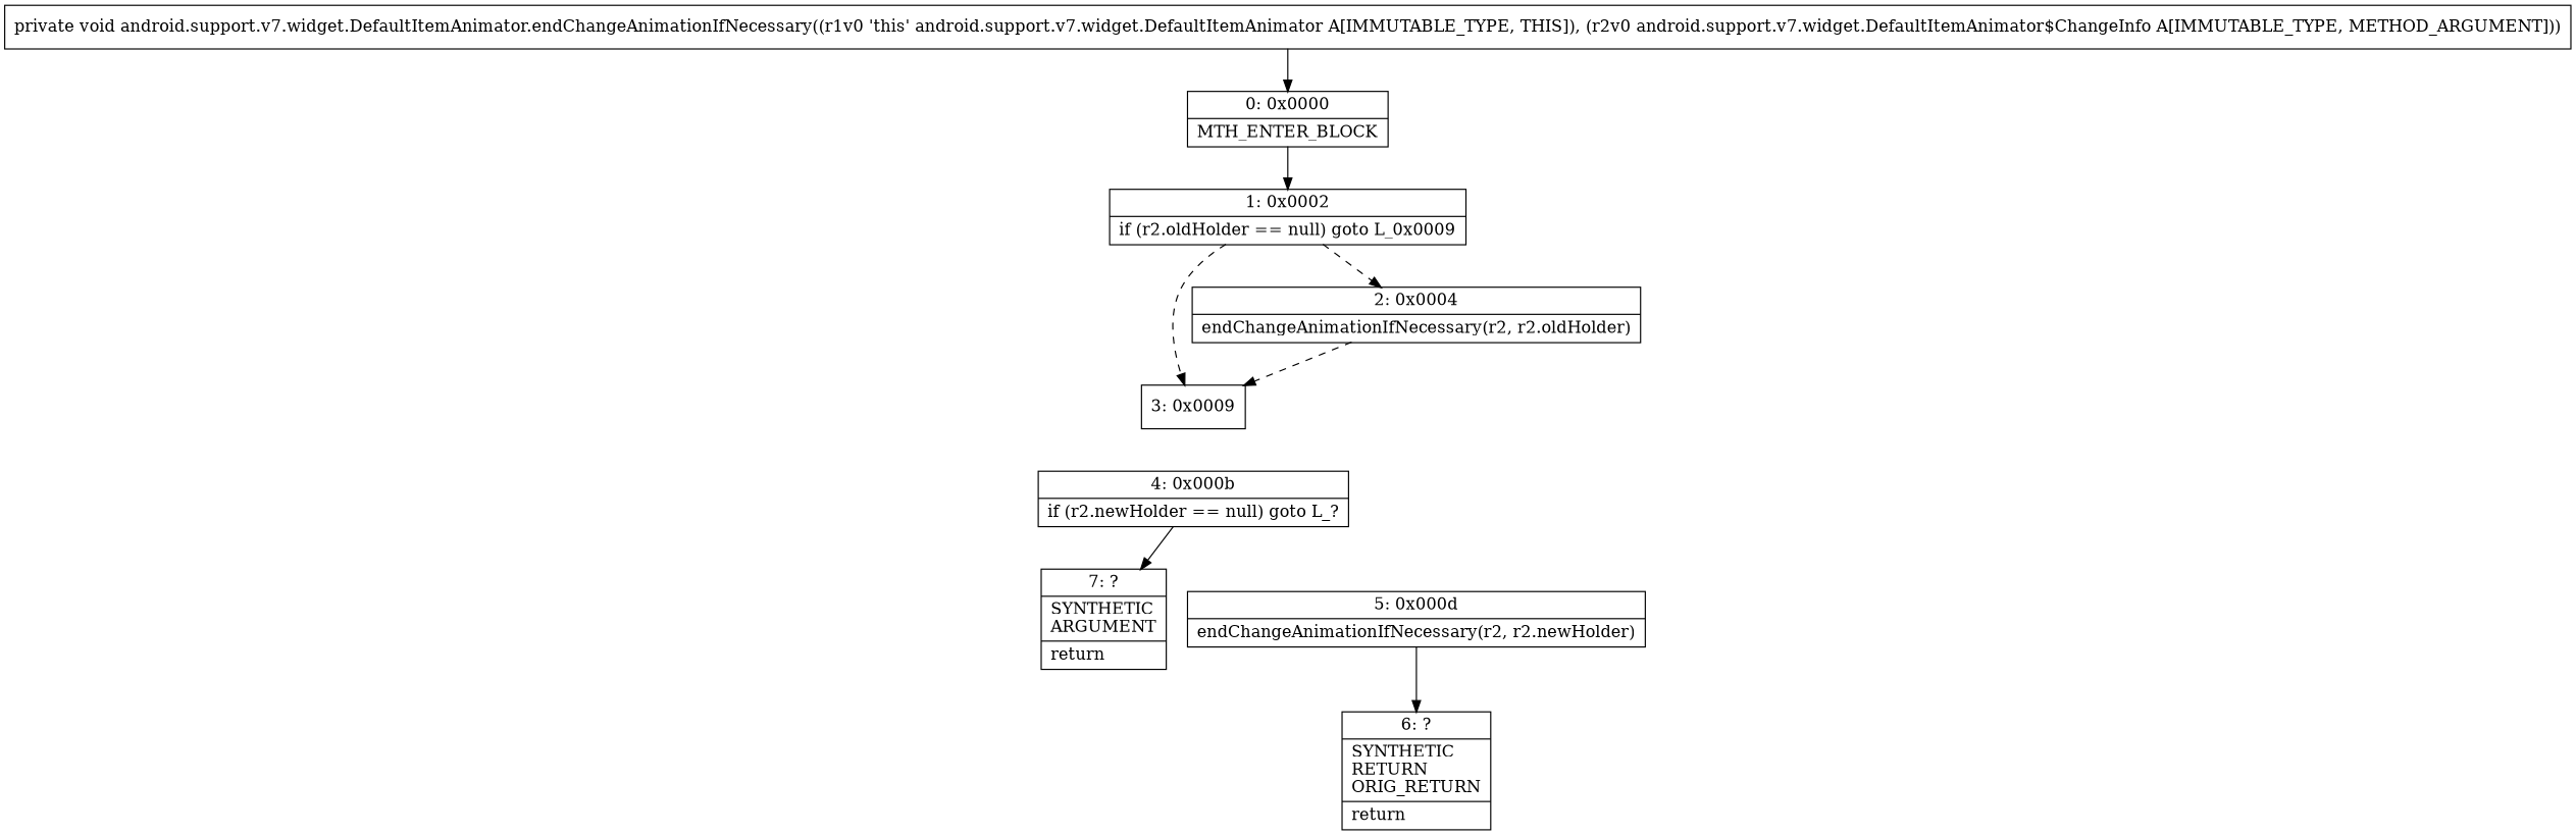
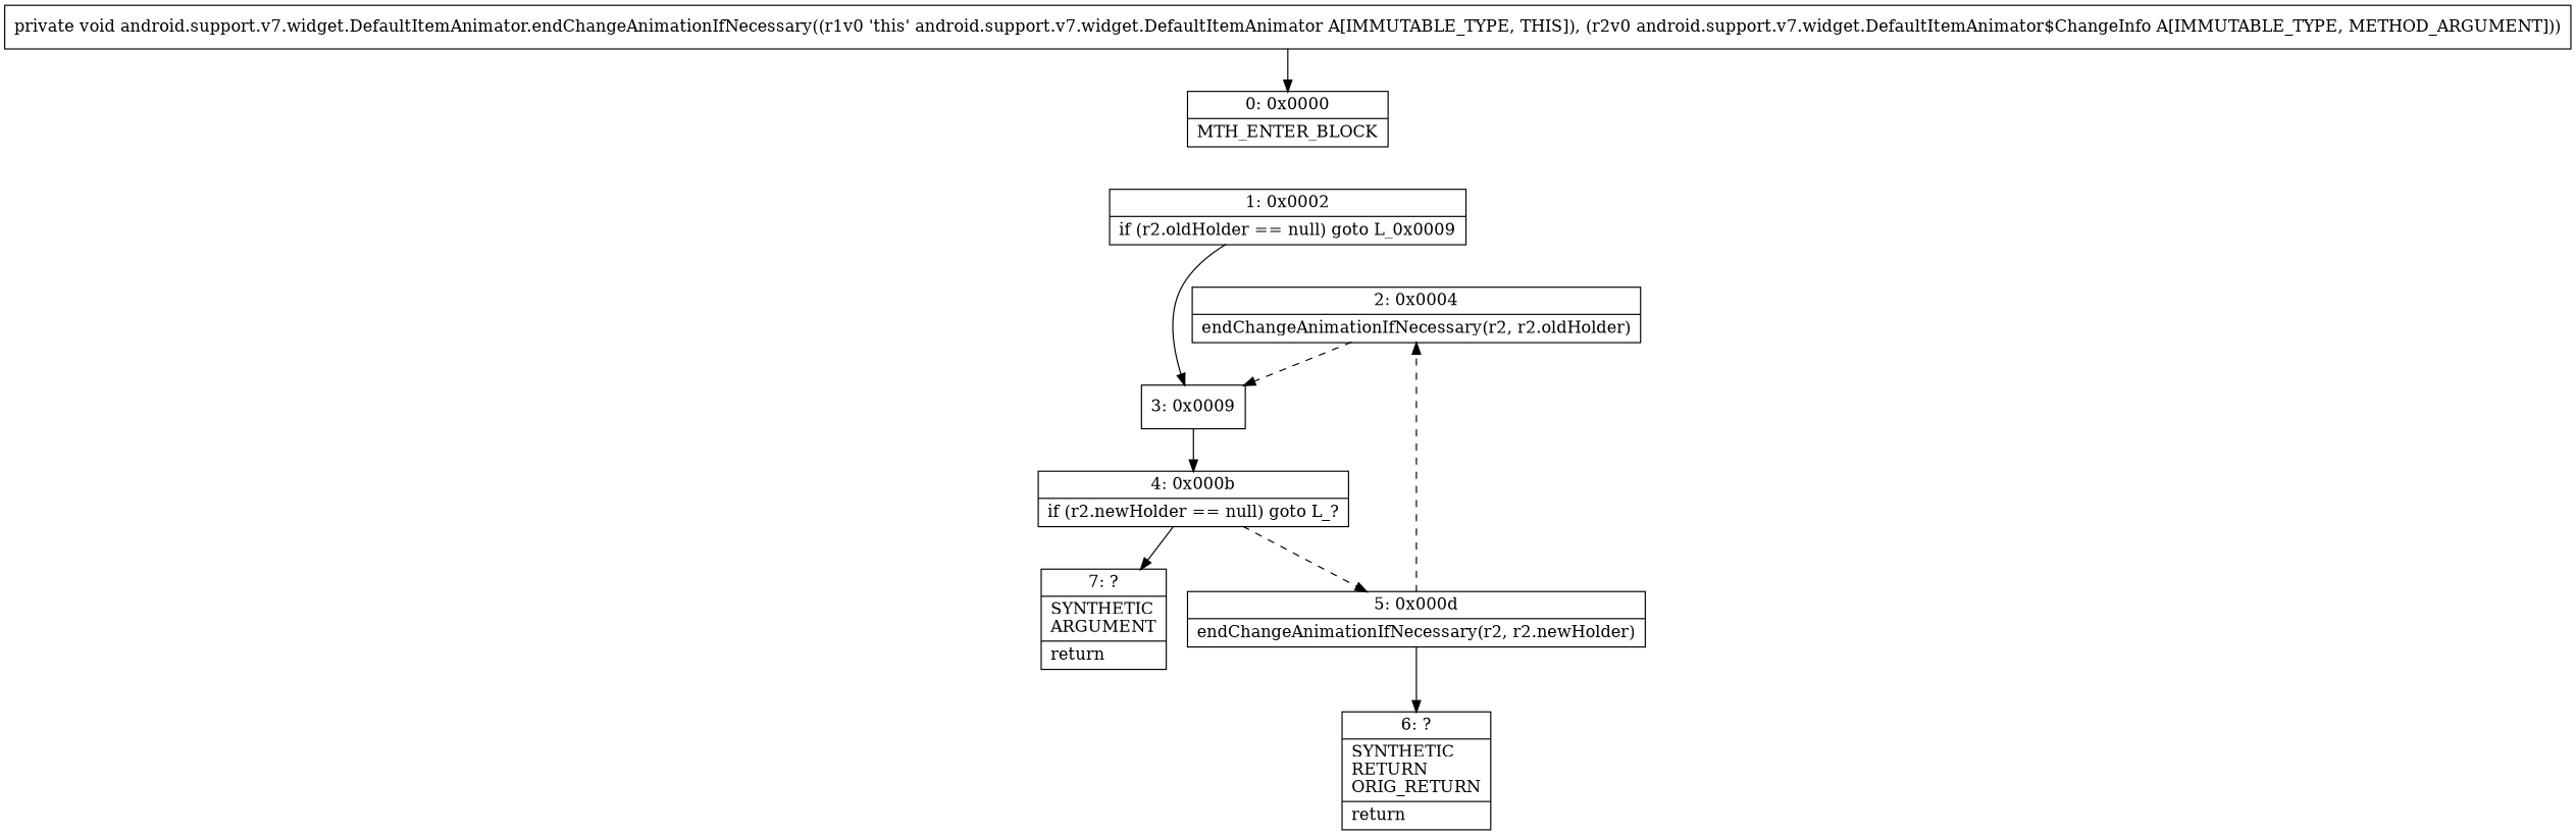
  digraph {
    node [shape=record]
    n1 [label="{0\:\ 0x0000|MTH_ENTER_BLOCK\l}"]
    n2 [label="{1\:\ 0x0002|if (r2.oldHolder == null) goto L_0x0009\l}"]
    n3 [label="{2\:\ 0x0004|endChangeAnimationIfNecessary(r2, r2.oldHolder)\l}"]
    n4 [label="{3\:\ 0x0009}"]
    n5 [label="{4\:\ 0x000b|if (r2.newHolder == null) goto L_?\l}"]
    n6 [label="{5\:\ 0x000d|endChangeAnimationIfNecessary(r2, r2.newHolder)\l}"]
    n7 [label="{7\:\ ?|SYNTHETIC\lARGUMENT\l|return\l}"]
    n8 [label="{6\:\ ?|SYNTHETIC\lRETURN\lORIG_RETURN\l|return\l}"]
    n9 [label="{private void android.support.v7.widget.DefaultItemAnimator.endChangeAnimationIfNecessary((r1v0 'this' android.support.v7.widget.DefaultItemAnimator A[IMMUTABLE_TYPE, THIS]), (r2v0 android.support.v7.widget.DefaultItemAnimator$ChangeInfo A[IMMUTABLE_TYPE, METHOD_ARGUMENT])) }"]
-   n1 -> n2
-   n2 -> n3 [style=dashed]
-   n2 -> n4 [style=dashed]
+   n6 -> n3 [style=dashed]
+   n2 -> n4
    n3 -> n4 [style=dashed]
+   n4 -> n5
+   n5 -> n6 [style=dashed]
    n5 -> n7
    n6 -> n8
    n9 -> n1
  }
